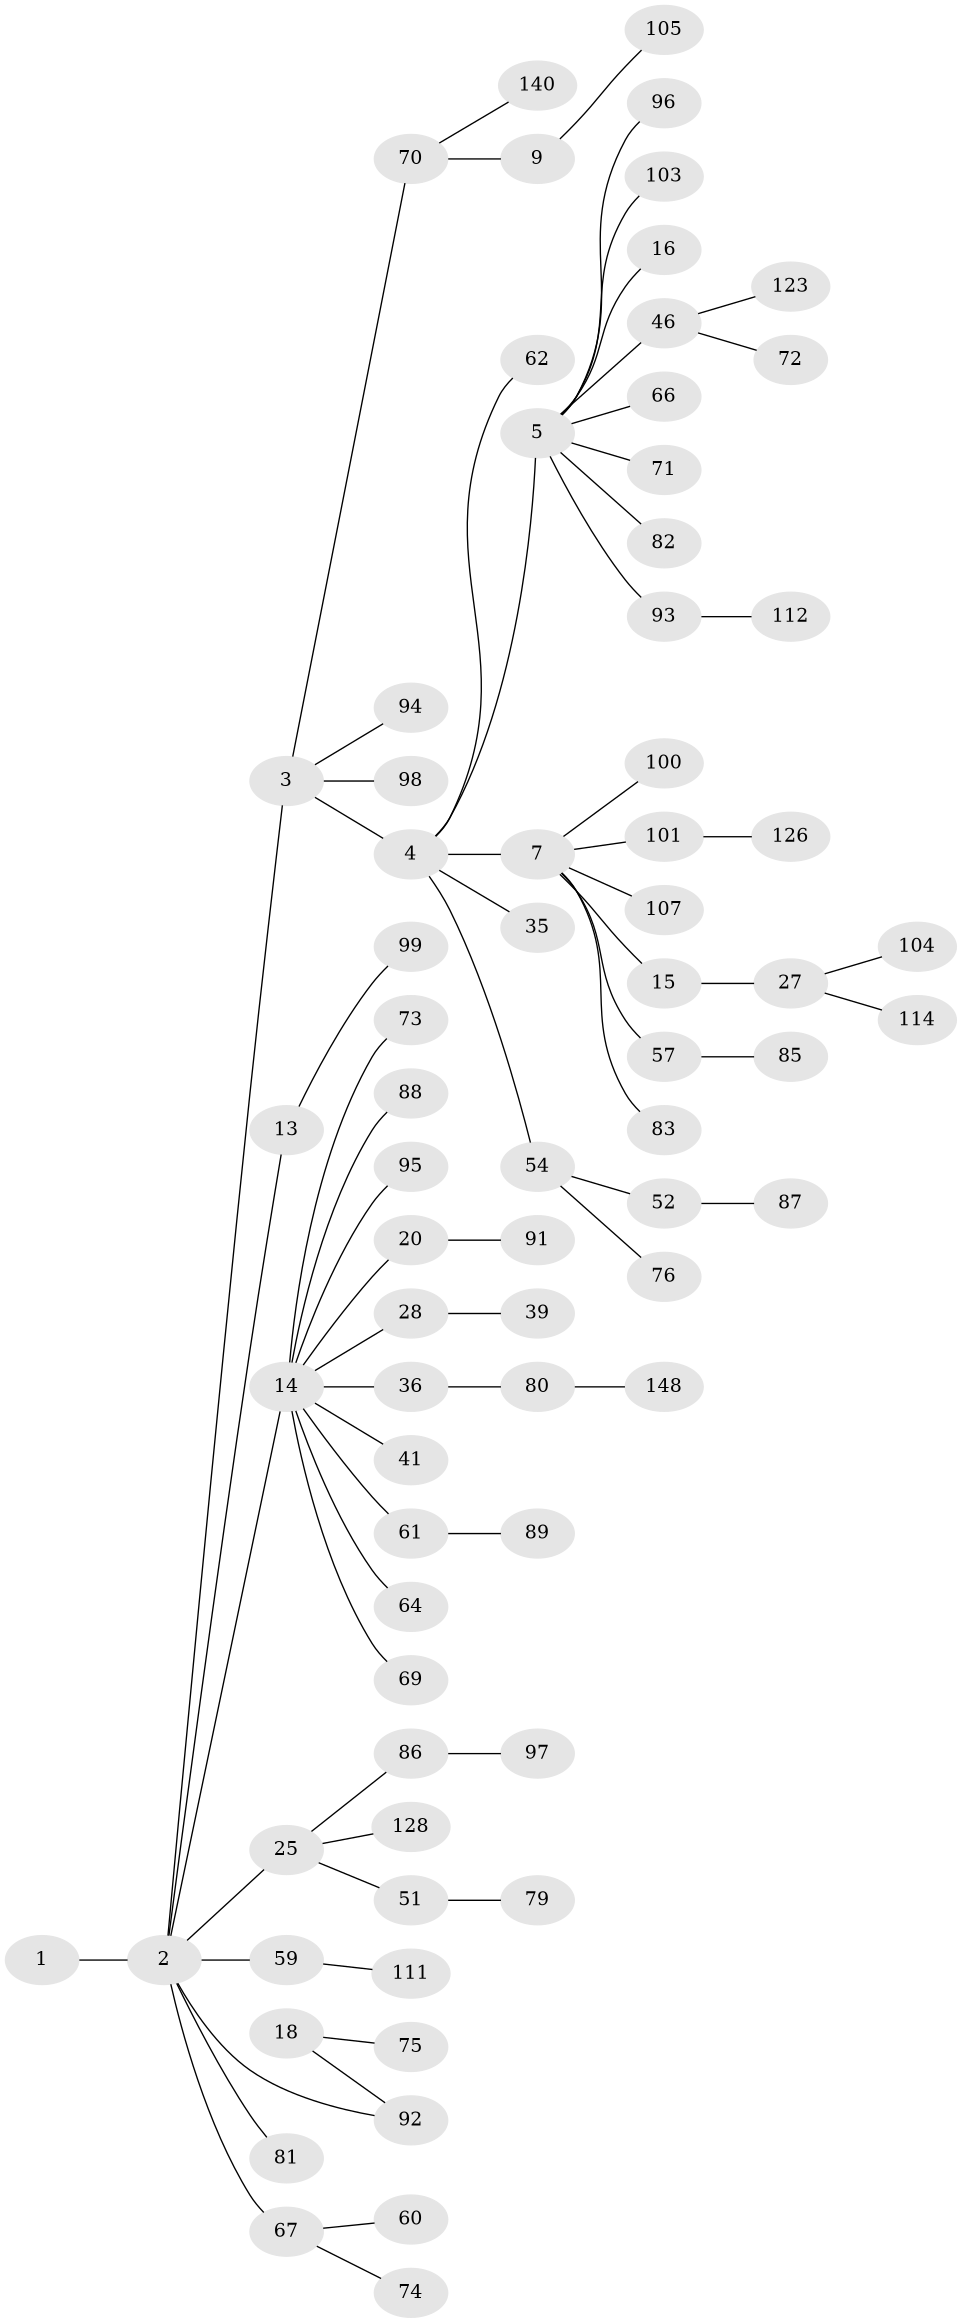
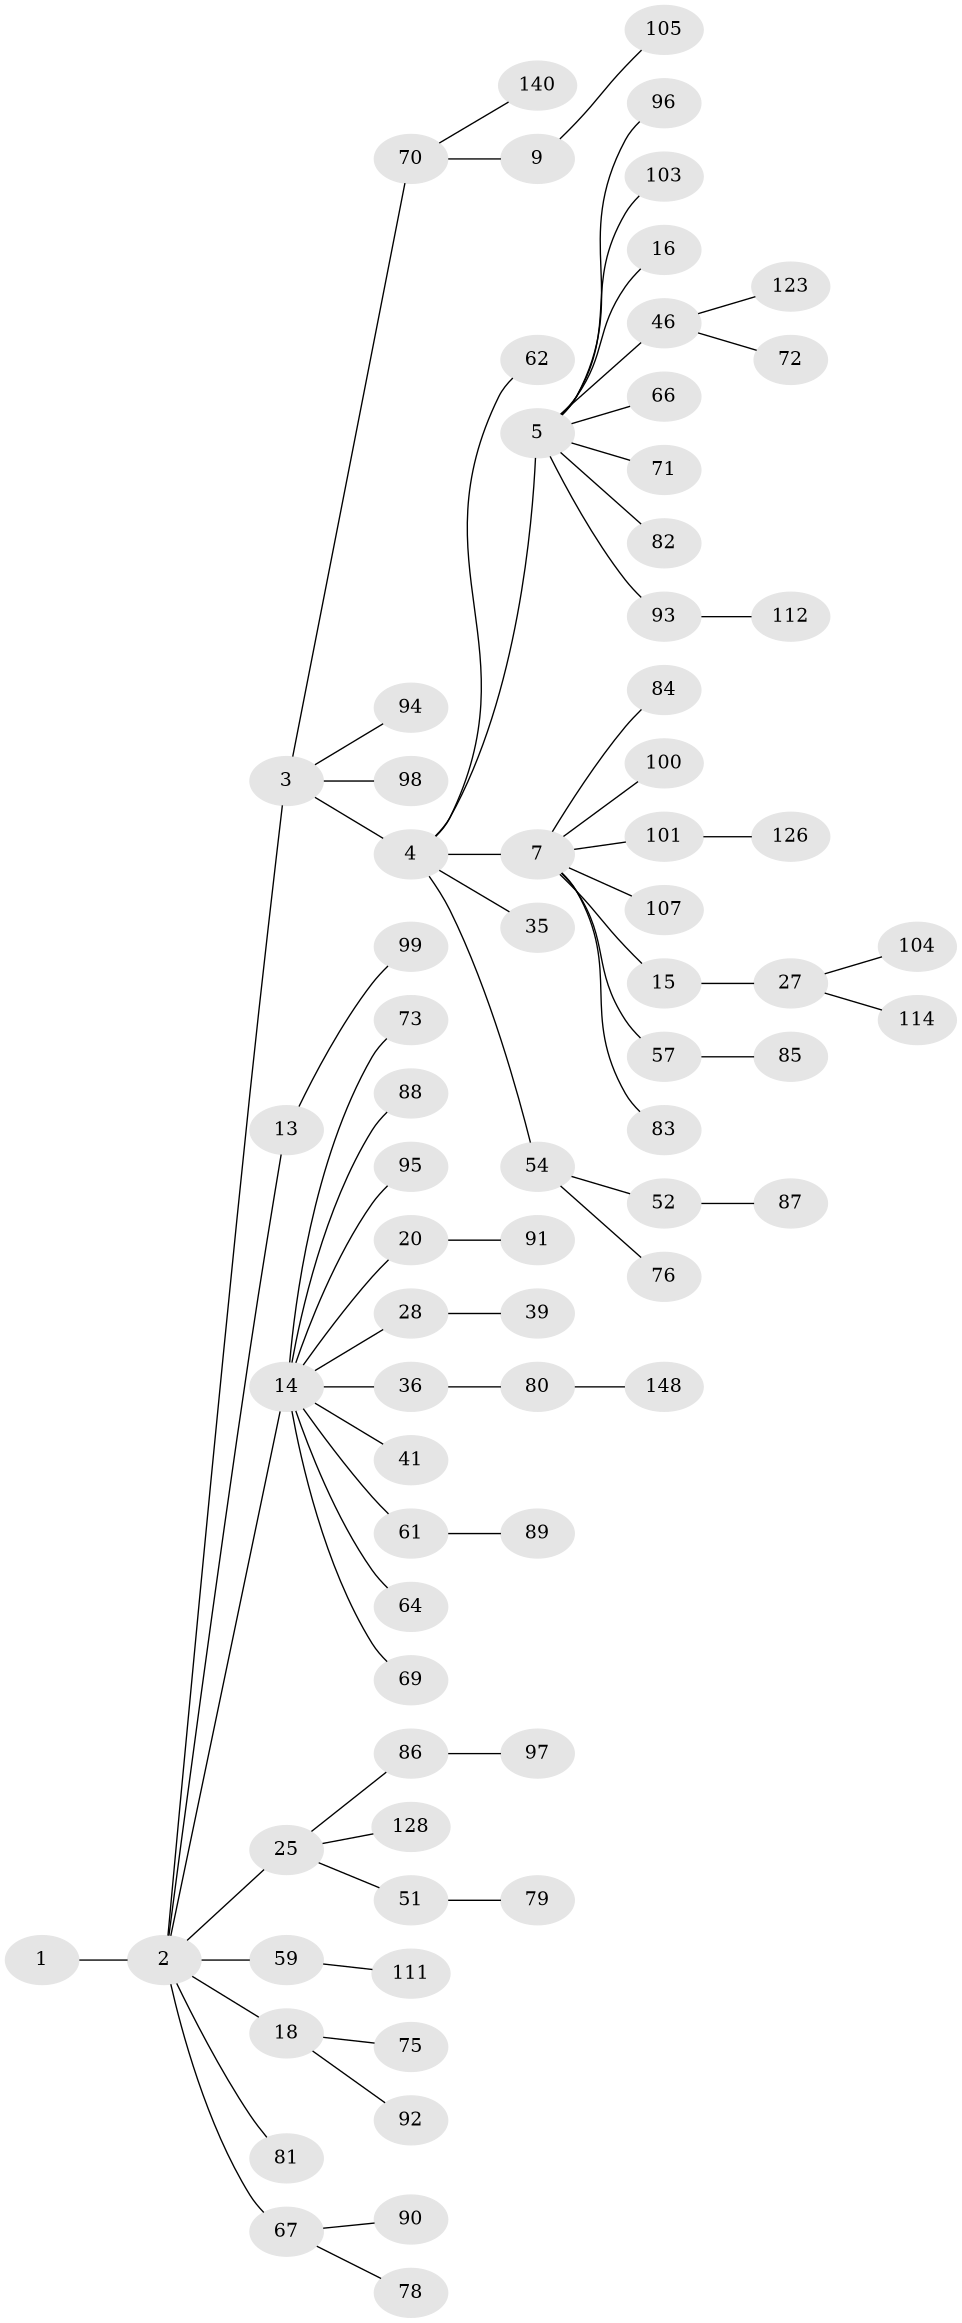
  graph {
    rankdir=LR
    node [color=gray90 style=filled]
    2 [super="+8"]
    3 [super="+34+12+29+106"]
    13 [super="+42+122"]
    14 [super="+24+22"]
    18 [super="+58+115+137"]
    25 [super="+48+49+33+60"]
    59
    67 [super="+74+124"]
    81
    1
    4 [super="+6"]
    70 [super="+113"]
    94
    98
    99
    20 [super="+147"]
    28
    36 [super="+43"]
    41
    61
    64
    69
    73
    88 [super="+102"]
    95
    75
    92
    51 [super="+118"]
    86
    128
    111
-   78 [label=74]
-   90 [label=60]
+   78
+   90
    5 [super="+19+11"]
    7 [super="+10+110"]
    35
    n37 [label=54 super="+117"]
    62
    9 [super="+40+139+26+45+108"]
    140
    16 [super="+130"]
    46 [super="+134+53"]
    66
    71
    82
    93
    96
    103
    15 [super="+121+17"]
    57
    83 [super="+129"]
+   84
    100
    101
    107
    105 [super="+132"]
    52
    76
    72
    123
    112
    27
    85
    126
    91
    39 [super="+56"]
    80
    89
    104 [super="+119"]
    114
    79
    97
    148
    87
    2 -- 3
    2 -- 13
    2 -- 14
-   2 -- 92
+   2 -- 18
    2 -- 25
    2 -- 59
    2 -- 67
    2 -- 81
    3 -- 4
    3 -- 70
    3 -- 94
    3 -- 98
    13 -- 99
    14 -- 20
    14 -- 28
    14 -- 36
    14 -- 41
    14 -- 61
    14 -- 64
    14 -- 69
    14 -- 73
    14 -- 88
    14 -- 95
    18 -- 75
    18 -- 92
    25 -- 51
    25 -- 86
    25 -- 128
    59 -- 111
    67 -- 78
    67 -- 90
    1 -- 2
    4 -- 5
    4 -- 7
    4 -- 35
    4 -- n37
    4 -- 62
    70 -- 9
    70 -- 140
    20 -- 91
    28 -- 39
    36 -- 80
    61 -- 89
    51 -- 79
    86 -- 97
    5 -- 16
    5 -- 46
    5 -- 66
    5 -- 71
    5 -- 82
    5 -- 93
    5 -- 96
    5 -- 103
    7 -- 15
    7 -- 57
    7 -- 83
+   7 -- 84
    7 -- 100
    7 -- 101
    7 -- 107
    n37 -- 52
    n37 -- 76
    9 -- 105
    46 -- 72
    46 -- 123
    93 -- 112
    15 -- 27
    57 -- 85
    101 -- 126
    52 -- 87
    27 -- 104
    27 -- 114
    80 -- 148
  }
